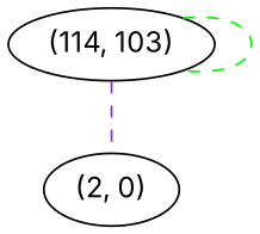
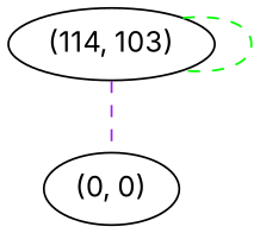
  graph {
    fontname=Inter
    node [fontname=Inter]
    edge [style=dashed fontname=Inter]
    "(114, 103)"
-   "(0, 0)" [label="(2, 0)"]
+   "(0, 0)"
    "(114, 103)" -- "(114, 103)" [color=green weight=2]
    "(114, 103)" -- "(0, 0)" [color=purple weight=4]
  }
